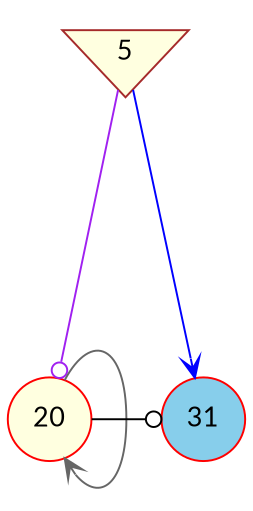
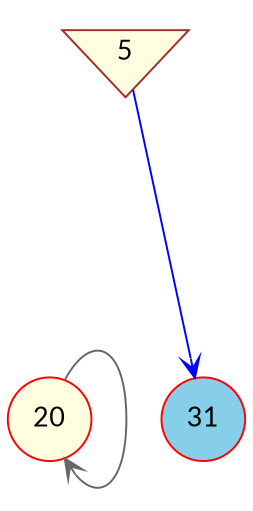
  digraph {
    fontname=Lato
    ranksep=2.0
    node [color=red fillcolor=lightyellow fontname=Lato shape=circle style=filled]
    edge [arrowhead=odot fontname=Lato style=solid]
    5 [color=brown shape=invtriangle]
    n2 [label=20]
    31 [fillcolor=skyblue]
    subgraph sub_1 {
      rank=same
      5
    }
    subgraph sub_2 {
      rank=same
    }
    subgraph sub_3 {
      rank=same
      n2
      31
    }
-   5 -> n2 [color=purple]
    5 -> 31 [arrowhead=vee color=blue]
    n2 -> n2 [arrowhead=vee color=gray40]
-   n2 -> 31 [color=black]
  }
